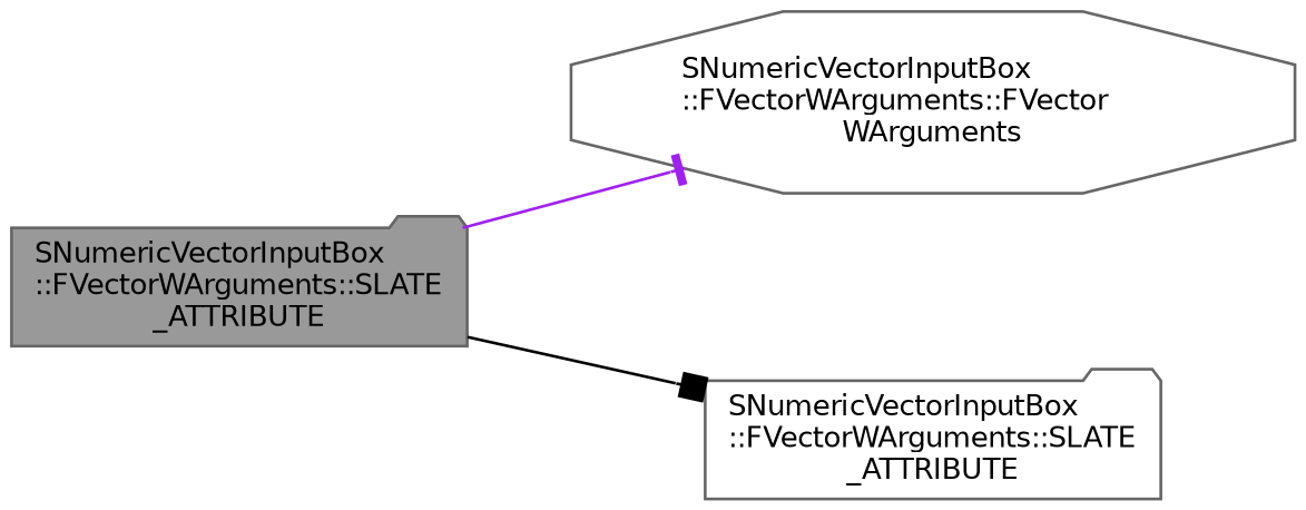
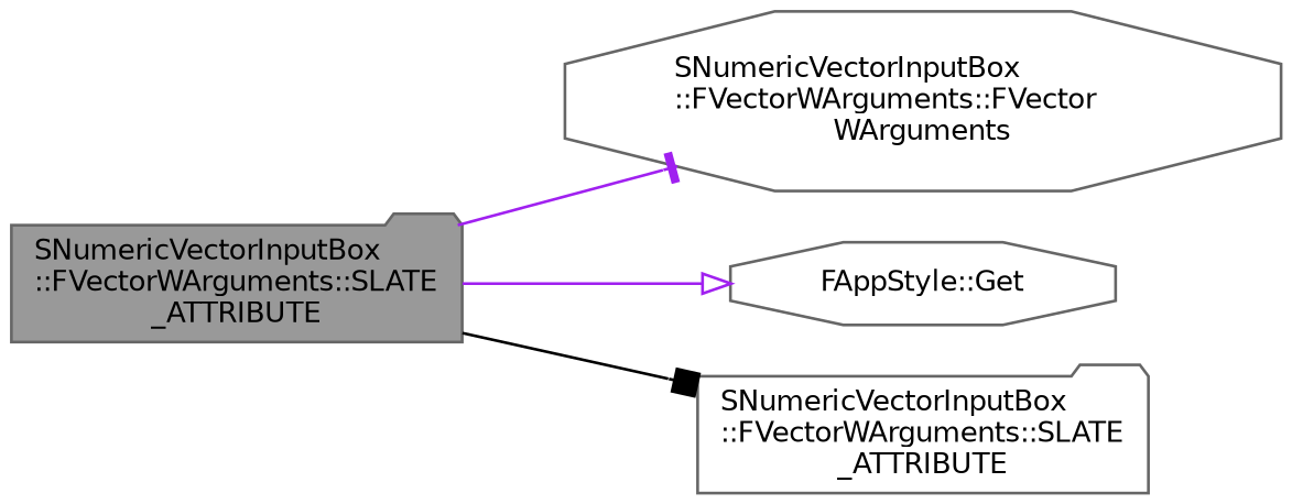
  digraph {
    rankdir=LR
    node [color=grey40 fillcolor=white fontname=Helvetica fontsize=10 shape=folder style=filled]
    edge [color=purple fontname=Helvetica fontsize=10 labelfontname=Helvetica labelfontsize=10 style=solid]
    n1 [color=gray40 fillcolor=grey60 fontcolor=black height=0.2 label="SNumericVectorInputBox\l::FVectorWArguments::SLATE\l_ATTRIBUTE" width=0.4]
    n2 [height=0.2 label="SNumericVectorInputBox\l::FVectorWArguments::FVector\lWArguments" shape=octagon width=0.4]
+   n3 [height=0.2 label="FAppStyle::Get" shape=octagon width=0.4]
    n4 [height=0.2 label="SNumericVectorInputBox\l::FVectorWArguments::SLATE\l_ATTRIBUTE" width=0.4]
    n1 -> n2 [arrowhead=tee]
+   n1 -> n3 [arrowhead=onormal]
    n1 -> n4 [color=black arrowhead=box]
  }
